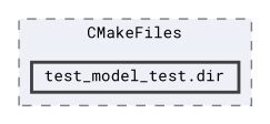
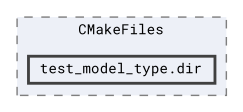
  digraph {
    compound=true
    rankdir=LR
    fontname="Roboto Mono"
-   n1 [color=grey25 fillcolor="#edf0f7" fontname="Roboto Mono" fontsize=10 height=0.2 label="test_model_test.dir" shape=box style="filled,bold" width=0.4]
+   n1 [color=grey25 fillcolor="#edf0f7" fontname="Roboto Mono" fontsize=10 height=0.2 label="test_model_type.dir" shape=box style="filled,bold" width=0.4]
    subgraph cluster_1 {
      bgcolor="#edf0f7"
      fontsize=10
      label=CMakeFiles
      pencolor=grey50
      style="filled,dashed"
      n1
    }
  }
